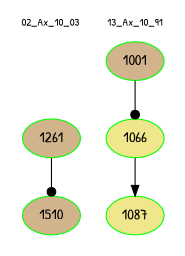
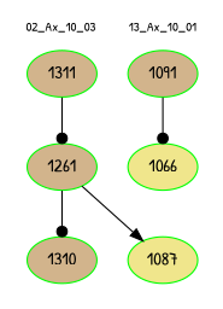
  digraph {
    fontname="Patrick Hand"
    node [color=green fillcolor=tan fontname="Patrick Hand" style=filled]
    edge [arrowhead=dot color=black fontname="Patrick Hand"]
+   n1 [label=1311]
    n2 [label=1261]
-   n3 [label=1510]
-   n4 [label=1001]
+   n3 [label=1310]
+   n4 [label=1091]
    n5 [fillcolor=khaki label=1066]
    n6 [fillcolor=khaki label=1087]
    subgraph cluster_1 {
      color=white
      fontsize=10
      label="02_Ax_10_03"
+     n1
      n2
      n3
    }
    subgraph cluster_2 {
      color=white
      fontsize=10
-     label="13_Ax_10_91"
+     label="13_Ax_10_01"
      n4
      n5
      n6
    }
+   n1 -> n2
    n2 -> n3
    n4 -> n5
-   n5 -> n6 [arrowhead=normal]
+   n2 -> n6 [arrowhead=normal]
  }
